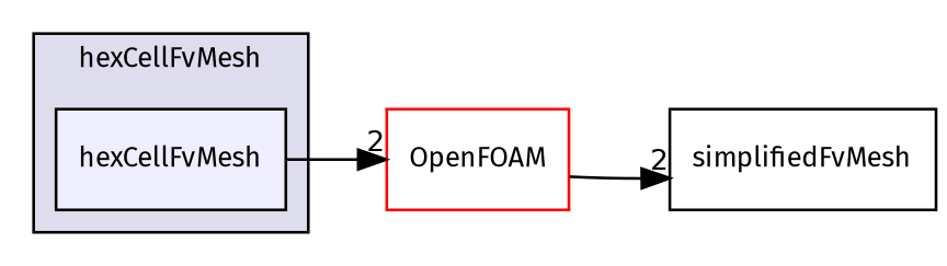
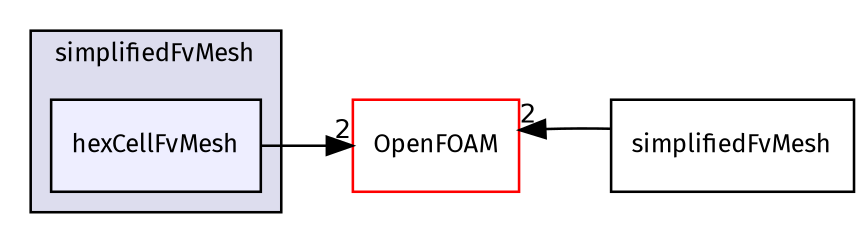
  digraph {
    compound=true
    fontname="Fira Sans"
    rankdir=LR
    node [fontname="Fira Sans" fontsize=10 shape=box]
    edge [fontname="Fira Sans" headlabel=2 labeldistance=1.5 labelfontname=Helvetica labelfontsize=10]
    n1 [fillcolor="#eeeeff" label=hexCellFvMesh pencolor=black style=filled]
    n2 [color=red label=OpenFOAM]
    n3 [label=simplifiedFvMesh]
    subgraph cluster_1 {
      bgcolor="#ddddee"
      fontsize=10
-     label=hexCellFvMesh
+     label=simplifiedFvMesh
      pencolor=black
      n1
    }
    n1 -> n2
-   n2 -> n3
+   n3 -> n2
  }
